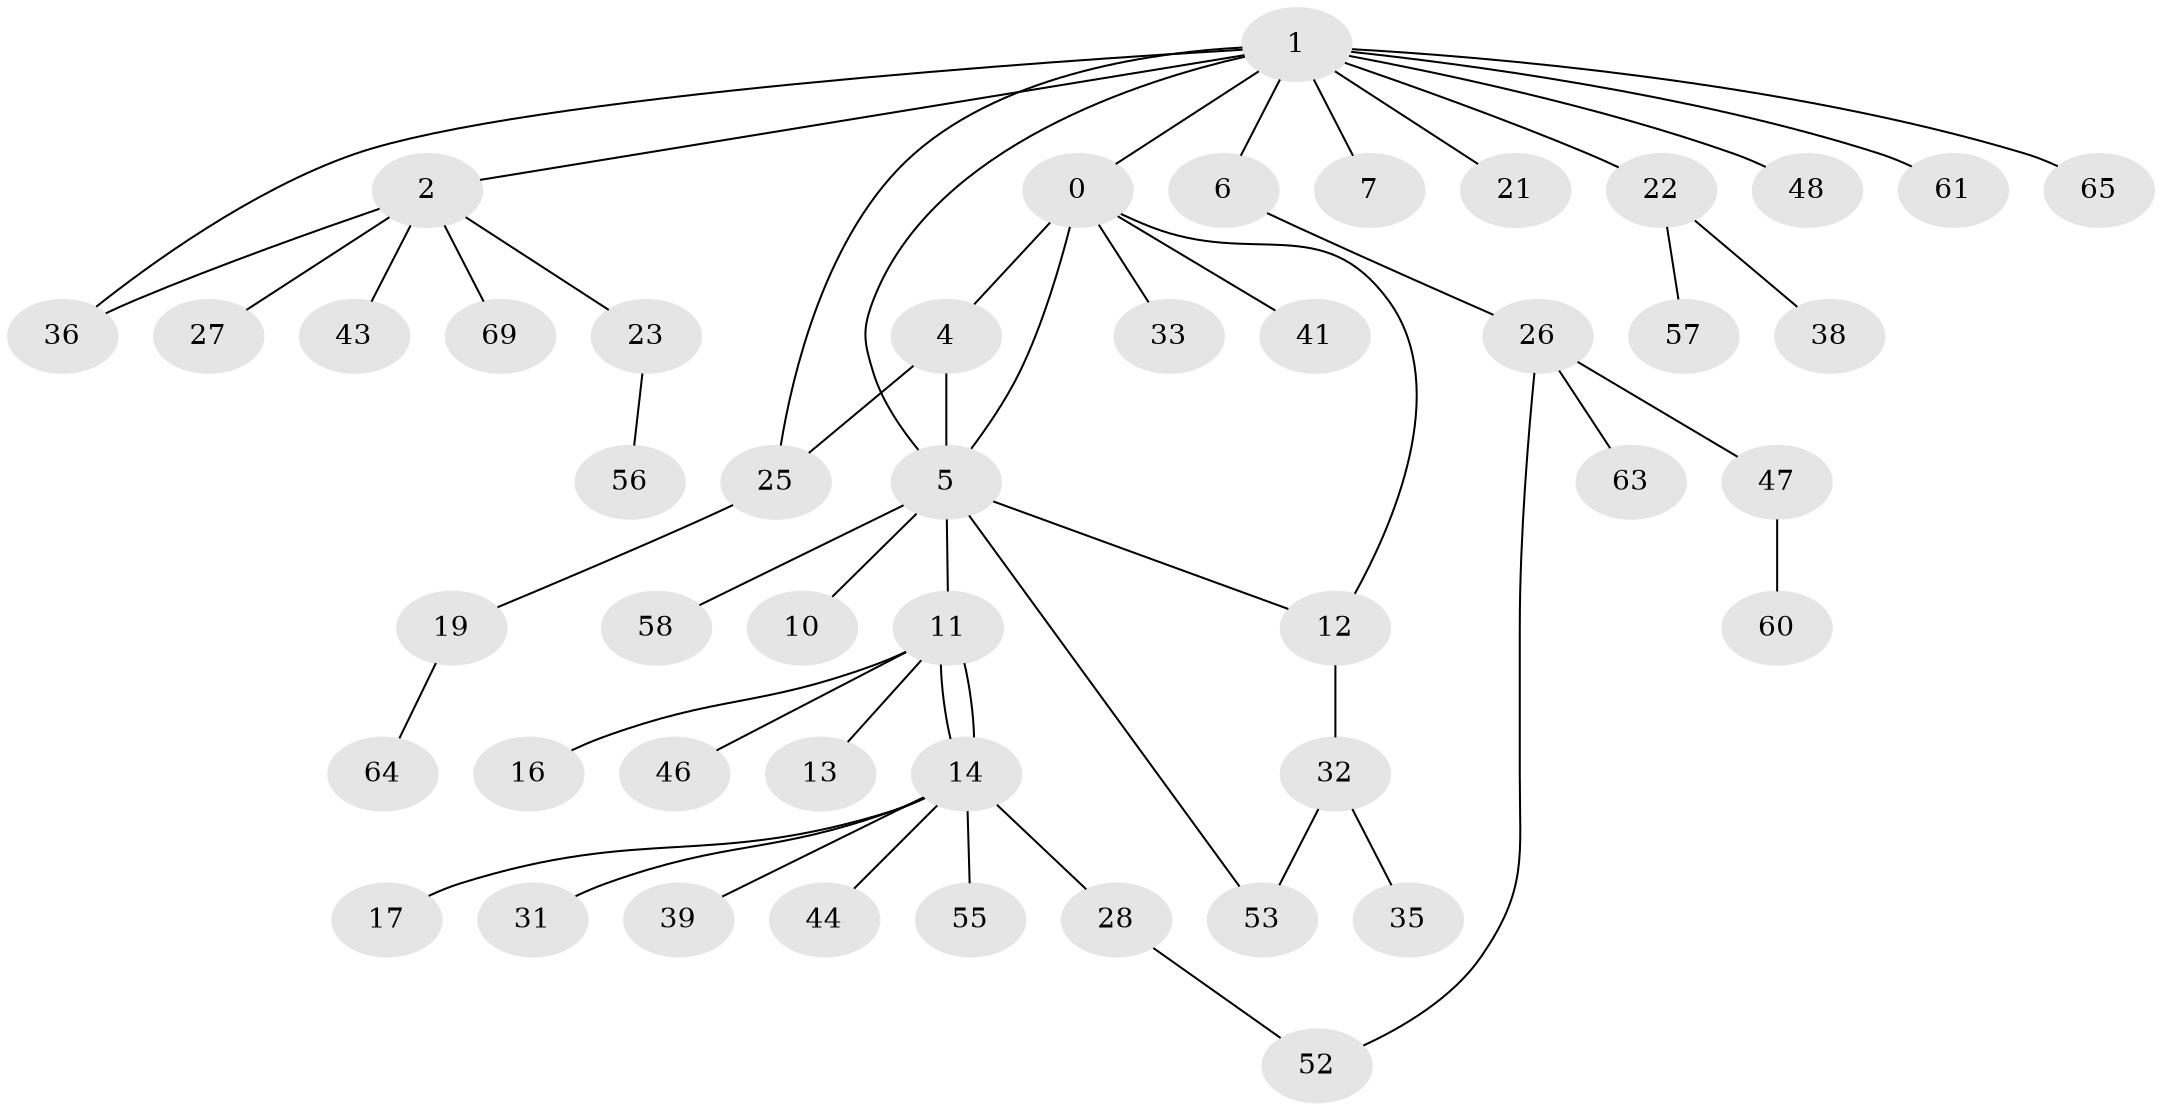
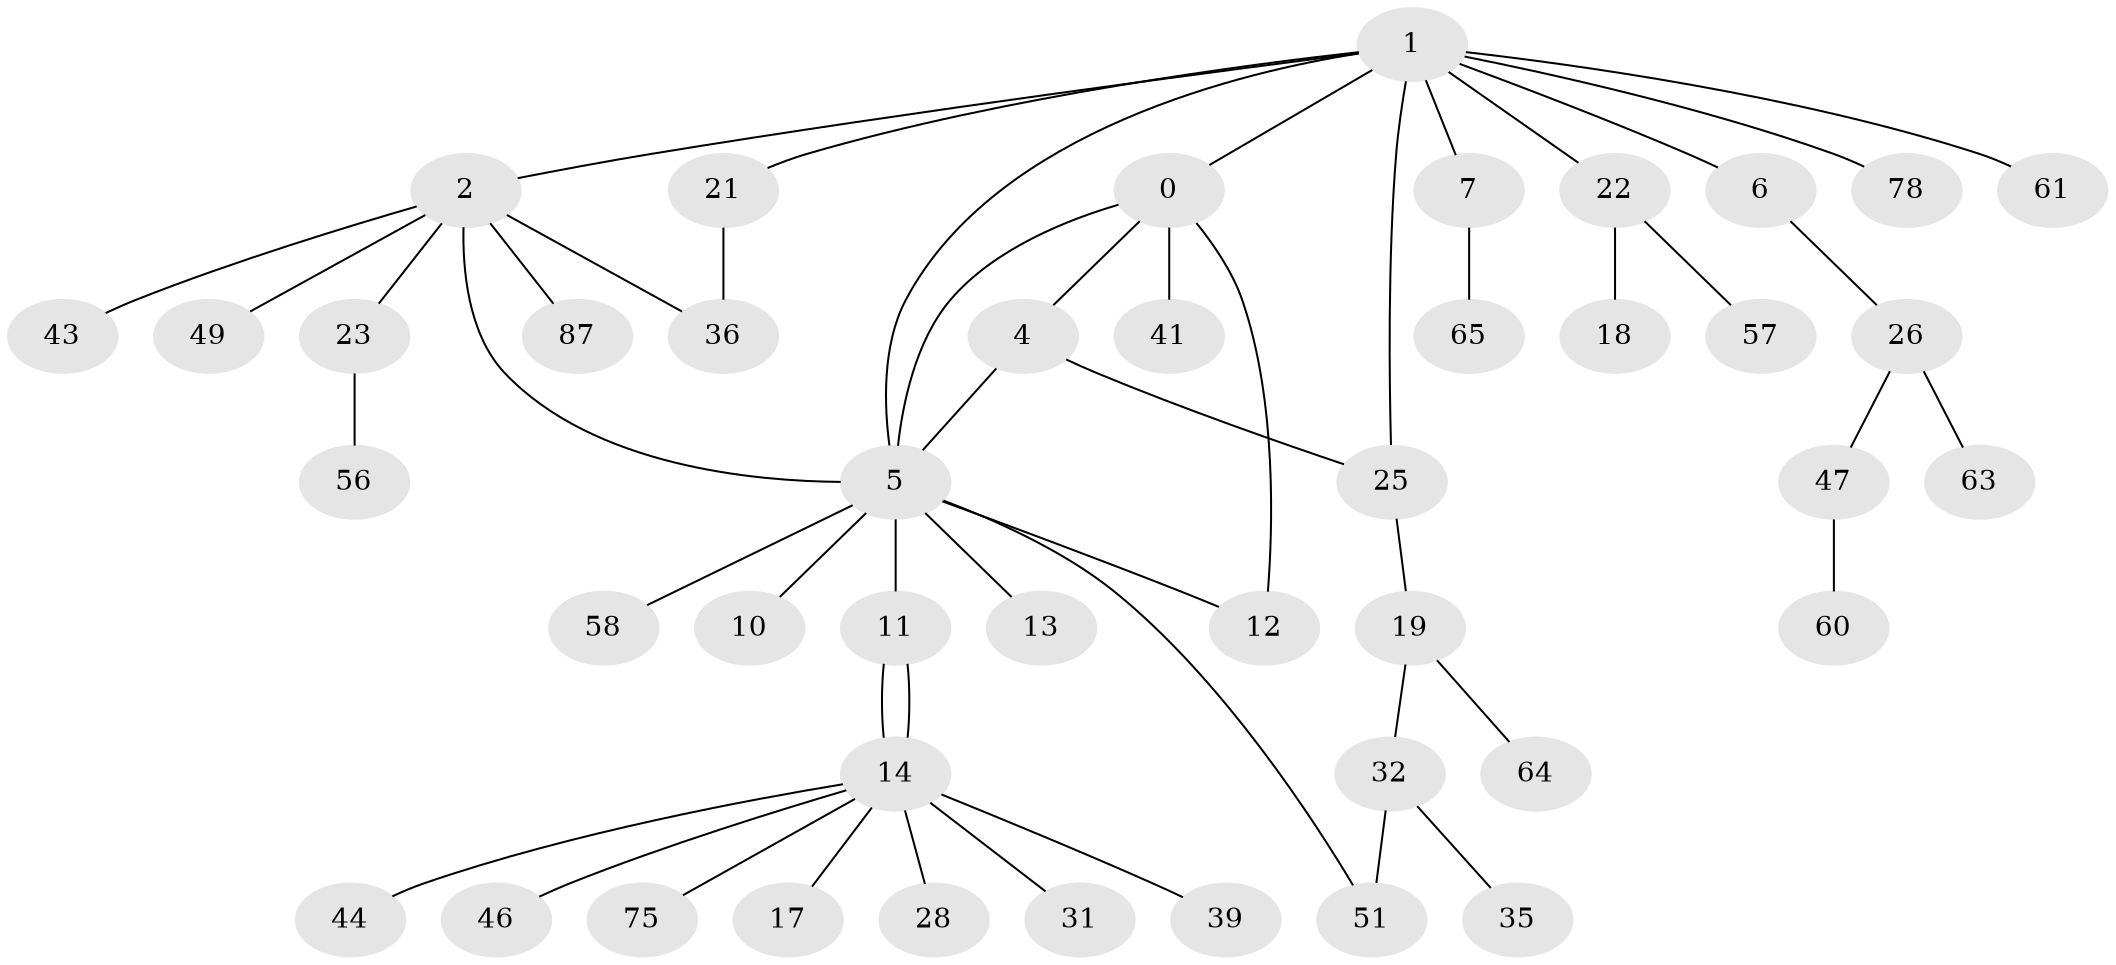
  graph {
    node [color=gray90 style=filled]
    1 [super="+9"]
    2 [super="+20"]
    n3 [label=0 super="+8"]
    5 [super="+29"]
    6
    7
    21 [super="+54"]
    22 [super="+53"]
    25
    36
-   48
+   48 [label=78]
    61
    65
    23 [super="+24"]
-   27
+   27 [label=87]
    43
-   49 [label=69]
+   49
    4 [super="+15"]
    12 [super="+18"]
-   33
    41 [super="+66"]
    10 [super="+45"]
    11
    13 [super="+34"]
-   51 [label=53]
+   51
    58
    26 [super="+37"]
-   38
+   38 [label=18]
    57
    19 [super="+42"]
    56
    32 [super="+50"]
    64
    14 [super="+30"]
-   16
    47 [super="+59"]
-   52 [super="+62"]
    63
    17
    28
    31 [super="+40"]
    39
    44
    46
-   55
+   55 [label=75]
    35
    60
    1 -- 2
    1 -- n3
    1 -- 5
    1 -- 6
    1 -- 7
    1 -- 21
    1 -- 22
    1 -- 25
-   1 -- 36
+   21 -- 36
    1 -- 48
    1 -- 61
-   1 -- 65
+   7 -- 65
+   2 -- 5
    2 -- 36
    2 -- 23
    2 -- 27
    2 -- 43
    2 -- 49
    n3 -- 5
    n3 -- 4
    n3 -- 12
-   n3 -- 33
    n3 -- 41
    5 -- 12
    5 -- 10
    5 -- 11
-   11 -- 13
+   5 -- 13
    5 -- 51
    5 -- 58
    6 -- 26
    22 -- 38
    22 -- 57
    25 -- 19
    23 -- 56
    4 -- 5
    4 -- 25
-   12 -- 32
+   19 -- 32
    11 -- 14
    11 -- 14
-   11 -- 16
    26 -- 47
-   26 -- 52
    26 -- 63
    19 -- 64
    32 -- 51
    32 -- 35
    14 -- 17
    14 -- 28
    14 -- 31
    14 -- 39
    14 -- 44
-   11 -- 46
+   14 -- 46
    14 -- 55
    47 -- 60
-   28 -- 52
  }
